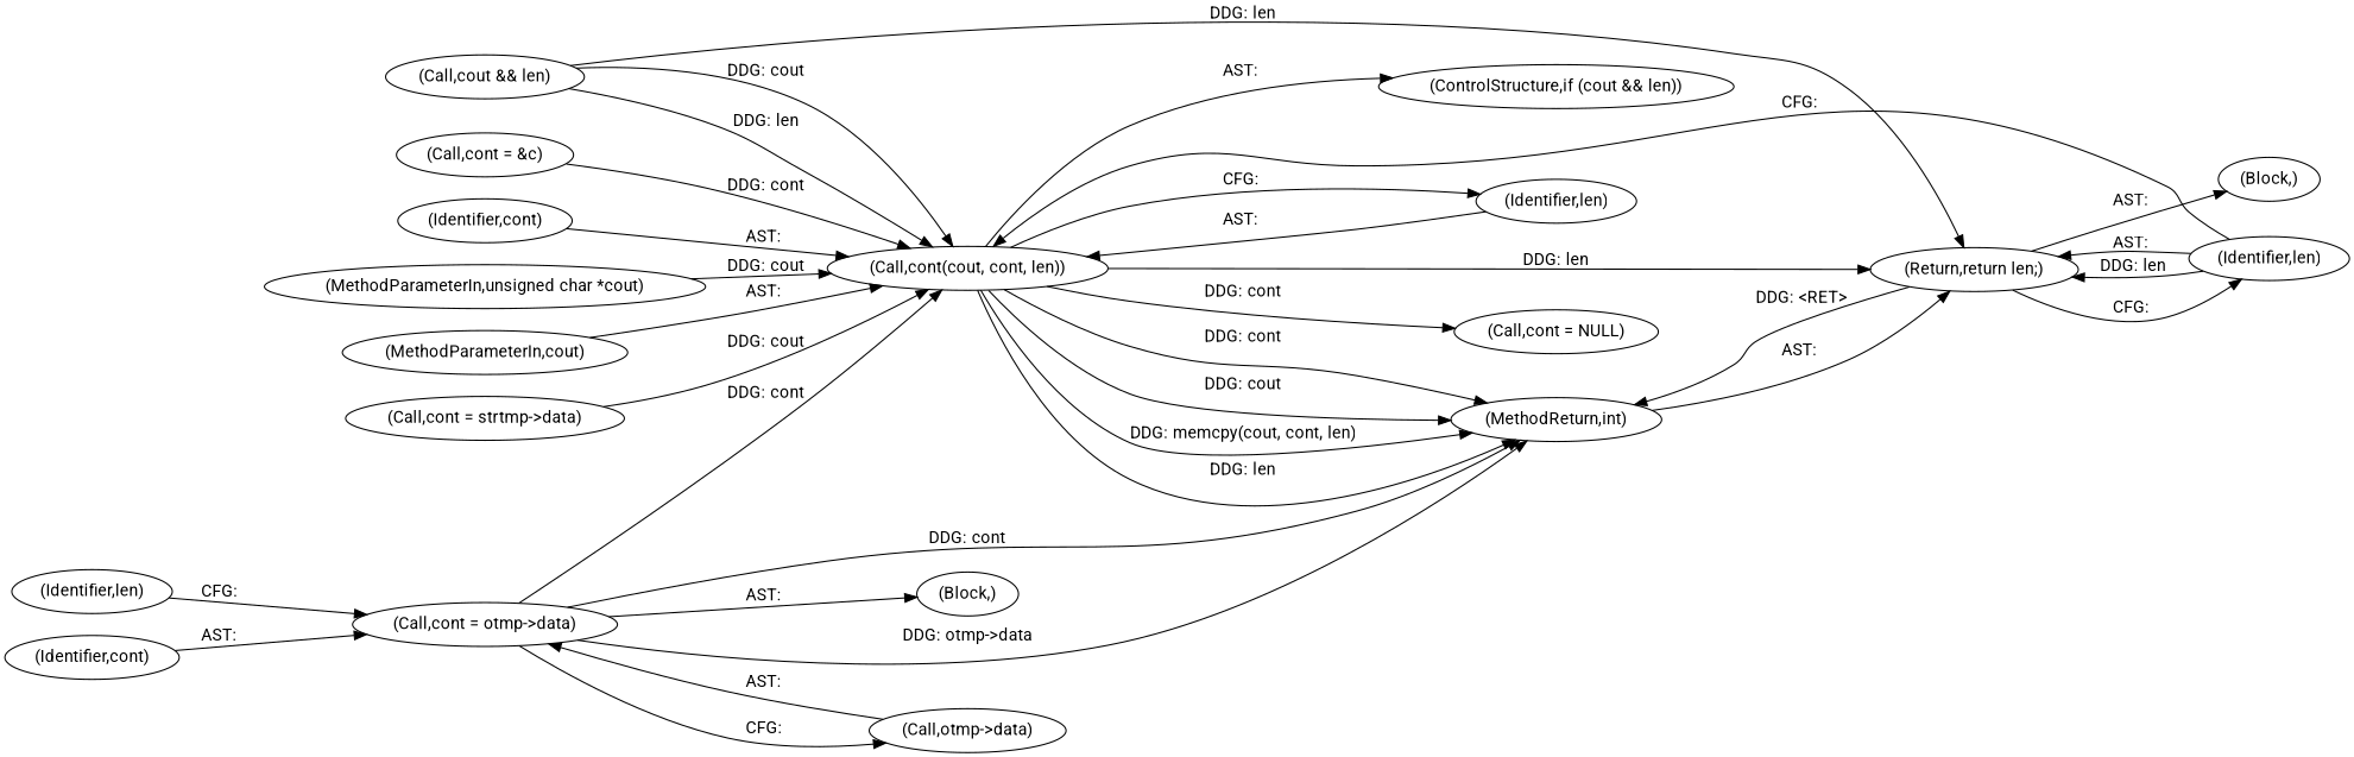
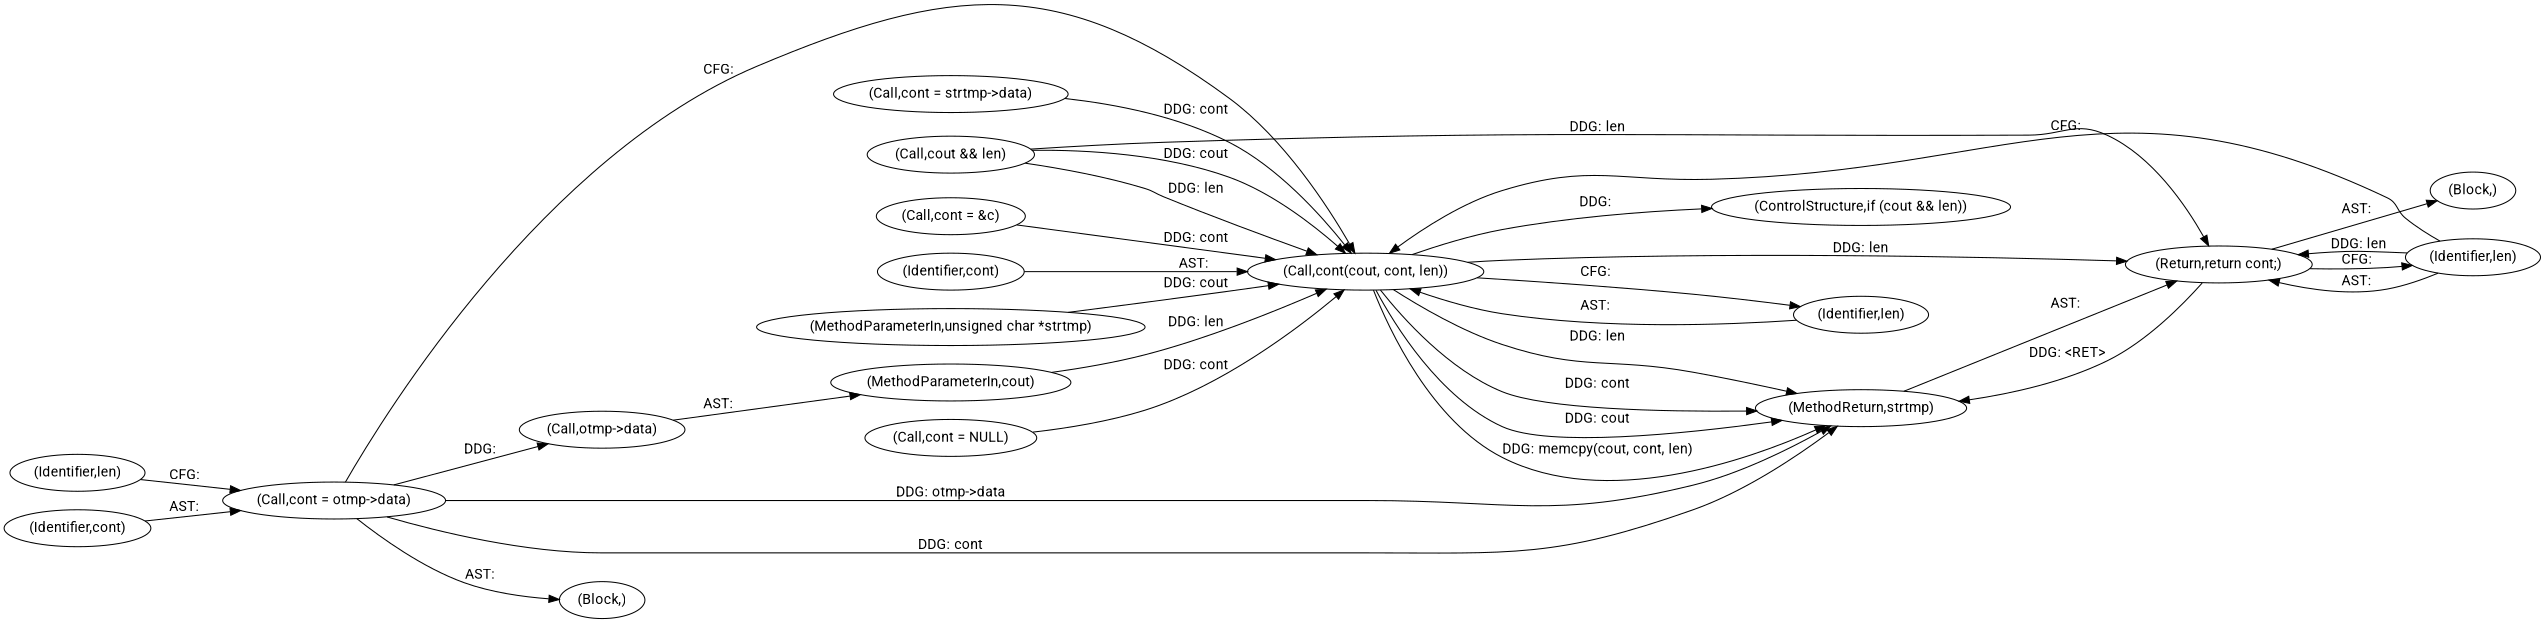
  digraph {
    fontname=Roboto
    rankdir=LR
    node [fontname=Roboto]
    edge [fontname=Roboto]
    n1 [label="(Call,cont = otmp->data)"]
    n2 [label="(Call,cont(cout, cont, len))"]
    n3 [label="(Call,otmp->data)"]
-   n4 [label="(MethodReturn,int)"]
+   n4 [label="(MethodReturn,strtmp)"]
    n5 [label="(Block,)"]
-   n6 [label="(Return,return len;)"]
+   n6 [label="(Return,return cont;)"]
    n7 [label="(ControlStructure,if (cout && len))"]
    n8 [label="(Identifier,len)"]
    n9 [label="(Block,)"]
    n10 [label="(Identifier,len)"]
    n11 [label="(Identifier,len)"]
    n12 [label="(Call,cont = strtmp->data)"]
    n13 [label="(Call,cout && len)"]
    n14 [label="(Call,cont = &c)"]
    n15 [label="(Identifier,cont)"]
-   n16 [label="(MethodParameterIn,unsigned char *cout)"]
+   n16 [label="(MethodParameterIn,unsigned char *strtmp)"]
    n17 [label="(MethodParameterIn,cout)"]
    n18 [label="(Identifier,cont)"]
    n19 [label="(Call,cont = NULL)"]
-   n1 -> n2 [label="DDG: cont"]
-   n1 -> n3 [label="CFG: "]
+   n1 -> n2 [label="CFG: "]
+   n1 -> n3 [label="DDG: "]
    n1 -> n4 [label="DDG: otmp->data"]
    n1 -> n4 [label="DDG: cont"]
    n1 -> n5 [label="AST: "]
    n2 -> n4 [label="DDG: cout"]
    n2 -> n4 [label="DDG: memcpy(cout, cont, len)"]
    n2 -> n4 [label="DDG: len"]
    n2 -> n4 [label="DDG: cont"]
    n2 -> n6 [label="DDG: len"]
-   n2 -> n7 [label="AST: "]
+   n2 -> n7 [label="DDG: "]
    n2 -> n8 [label="CFG: "]
-   n3 -> n1 [label="AST: "]
+   n3 -> n17 [label="AST: "]
    n4 -> n6 [label="AST: "]
    n6 -> n4 [label="DDG: <RET>"]
    n6 -> n9 [label="AST: "]
    n6 -> n10 [label="CFG: "]
    n8 -> n2 [label="AST: "]
    n10 -> n2 [label="CFG: "]
    n10 -> n6 [label="AST: "]
    n10 -> n6 [label="DDG: len"]
    n11 -> n1 [label="CFG: "]
-   n12 -> n2 [label="DDG: cout"]
+   n12 -> n2 [label="DDG: cont"]
    n13 -> n2 [label="DDG: cout"]
    n13 -> n2 [label="DDG: len"]
    n13 -> n6 [label="DDG: len"]
    n14 -> n2 [label="DDG: cont"]
    n15 -> n2 [label="AST: "]
    n16 -> n2 [label="DDG: cout"]
-   n17 -> n2 [label="AST: "]
+   n17 -> n2 [label="DDG: len"]
    n18 -> n1 [label="AST: "]
-   n2 -> n19 [label="DDG: cont"]
+   n19 -> n2 [label="DDG: cont"]
  }
